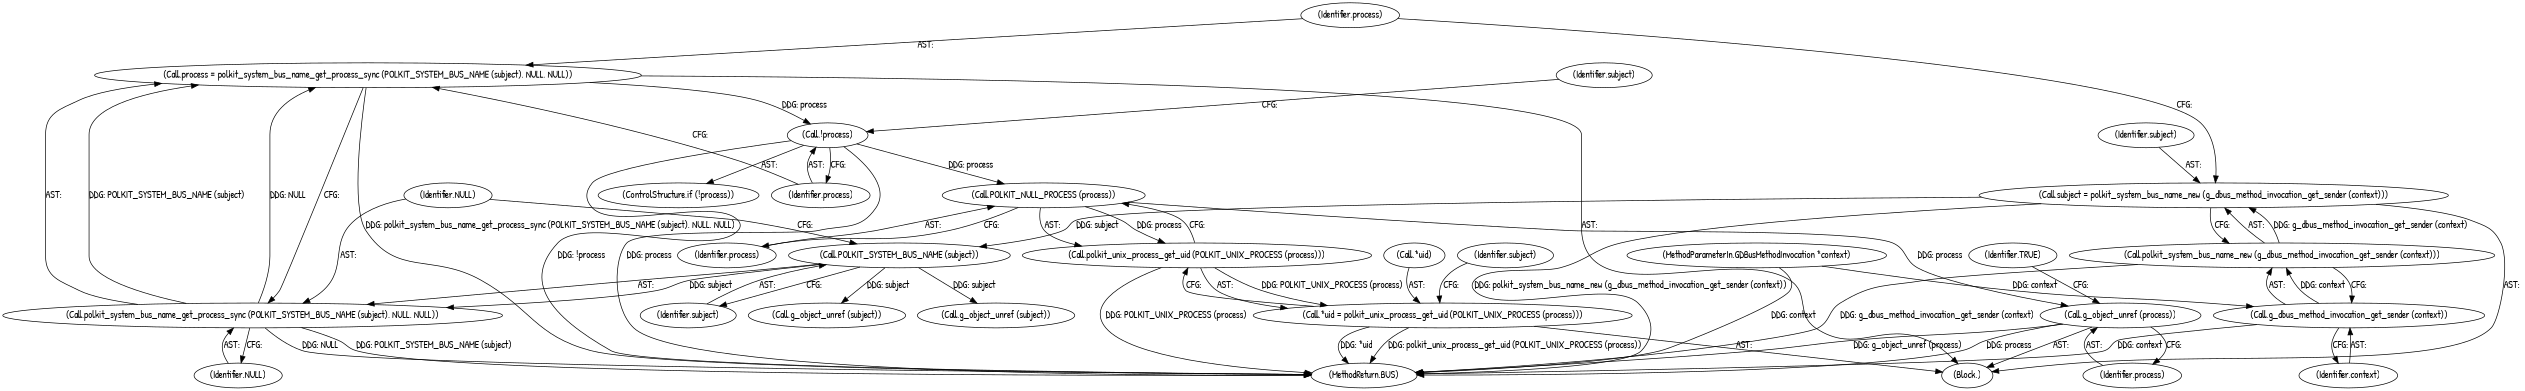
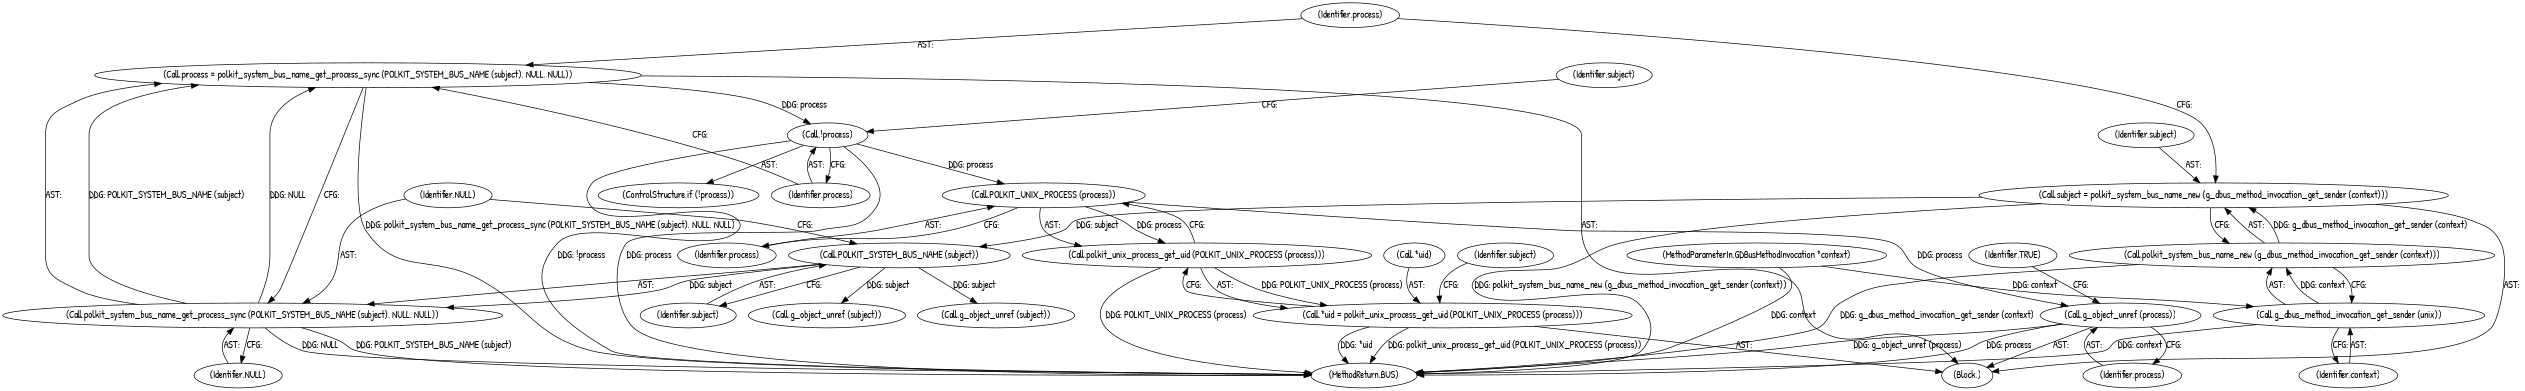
  digraph {
    fontname="Patrick Hand"
    node [fontname="Patrick Hand"]
    edge [fontname="Patrick Hand"]
    n1 [label="(Call,process = polkit_system_bus_name_get_process_sync (POLKIT_SYSTEM_BUS_NAME (subject), NULL, NULL))"]
    n2 [label="(Call,polkit_system_bus_name_get_process_sync (POLKIT_SYSTEM_BUS_NAME (subject), NULL, NULL))"]
    n3 [label="(Call,!process)"]
    n4 [label="(MethodReturn,BUS)"]
    n5 [label="(Block,)"]
    n6 [label="(Identifier,NULL)"]
-   n7 [label="(Call,POLKIT_NULL_PROCESS (process))"]
+   n7 [label="(Call,POLKIT_UNIX_PROCESS (process))"]
    n8 [label="(ControlStructure,if (!process))"]
    n9 [label="(Identifier,process)"]
    n10 [label="(Call,POLKIT_SYSTEM_BUS_NAME (subject))"]
    n11 [label="(Call,g_object_unref (subject))"]
    n12 [label="(Identifier,subject)"]
    n13 [label="(Call,g_object_unref (subject))"]
    n14 [label="(Call,subject = polkit_system_bus_name_new (g_dbus_method_invocation_get_sender (context)))"]
    n15 [label="(Call,polkit_system_bus_name_new (g_dbus_method_invocation_get_sender (context)))"]
-   n16 [label="(Call,g_dbus_method_invocation_get_sender (context))"]
+   n16 [label="(Call,g_dbus_method_invocation_get_sender (unix))"]
    n17 [label="(Identifier,context)"]
    n18 [label="(MethodParameterIn,GDBusMethodInvocation *context)"]
    n19 [label="(Call,polkit_unix_process_get_uid (POLKIT_UNIX_PROCESS (process)))"]
    n20 [label="(Call,g_object_unref (process))"]
    n21 [label="(Identifier,process)"]
    n22 [label="(Call,*uid = polkit_unix_process_get_uid (POLKIT_UNIX_PROCESS (process)))"]
    n23 [label="(Identifier,process)"]
    n24 [label="(Identifier,NULL)"]
    n25 [label="(Identifier,process)"]
    n26 [label="(Identifier,subject)"]
    n27 [label="(Call,*uid)"]
    n28 [label="(Identifier,subject)"]
    n29 [label="(Identifier,subject)"]
    n30 [label="(Identifier,TRUE)"]
    n1 -> n2 [label="CFG: "]
    n1 -> n3 [label="DDG: process"]
    n1 -> n4 [label="DDG: polkit_system_bus_name_get_process_sync (POLKIT_SYSTEM_BUS_NAME (subject), NULL, NULL)"]
    n1 -> n5 [label="AST: "]
    n2 -> n1 [label="AST: "]
    n2 -> n1 [label="DDG: POLKIT_SYSTEM_BUS_NAME (subject)"]
    n2 -> n1 [label="DDG: NULL"]
    n2 -> n4 [label="DDG: NULL"]
    n2 -> n4 [label="DDG: POLKIT_SYSTEM_BUS_NAME (subject)"]
    n2 -> n6 [label="CFG: "]
    n3 -> n4 [label="DDG: !process"]
    n3 -> n4 [label="DDG: process"]
    n3 -> n7 [label="DDG: process"]
    n3 -> n8 [label="AST: "]
    n3 -> n9 [label="CFG: "]
    n6 -> n2 [label="AST: "]
    n7 -> n19 [label="AST: "]
    n7 -> n19 [label="DDG: process"]
    n7 -> n20 [label="DDG: process"]
    n7 -> n21 [label="CFG: "]
    n9 -> n1 [label="CFG: "]
    n9 -> n3 [label="AST: "]
    n10 -> n2 [label="AST: "]
    n10 -> n2 [label="DDG: subject"]
    n10 -> n11 [label="DDG: subject"]
    n10 -> n12 [label="CFG: "]
    n10 -> n13 [label="DDG: subject"]
    n12 -> n10 [label="AST: "]
    n14 -> n4 [label="DDG: polkit_system_bus_name_new (g_dbus_method_invocation_get_sender (context))"]
    n14 -> n5 [label="AST: "]
    n14 -> n10 [label="DDG: subject"]
    n14 -> n15 [label="CFG: "]
    n15 -> n4 [label="DDG: g_dbus_method_invocation_get_sender (context)"]
    n15 -> n14 [label="AST: "]
    n15 -> n14 [label="DDG: g_dbus_method_invocation_get_sender (context)"]
    n15 -> n16 [label="CFG: "]
    n16 -> n4 [label="DDG: context"]
    n16 -> n15 [label="AST: "]
    n16 -> n15 [label="DDG: context"]
    n16 -> n17 [label="CFG: "]
    n17 -> n16 [label="AST: "]
    n18 -> n4 [label="DDG: context"]
    n18 -> n16 [label="DDG: context"]
    n19 -> n4 [label="DDG: POLKIT_UNIX_PROCESS (process)"]
    n19 -> n7 [label="CFG: "]
    n19 -> n22 [label="AST: "]
    n19 -> n22 [label="DDG: POLKIT_UNIX_PROCESS (process)"]
    n20 -> n4 [label="DDG: g_object_unref (process)"]
    n20 -> n4 [label="DDG: process"]
    n20 -> n5 [label="AST: "]
    n20 -> n23 [label="CFG: "]
    n21 -> n7 [label="AST: "]
    n22 -> n4 [label="DDG: *uid"]
    n22 -> n4 [label="DDG: polkit_unix_process_get_uid (POLKIT_UNIX_PROCESS (process))"]
    n22 -> n5 [label="AST: "]
    n22 -> n19 [label="CFG: "]
    n23 -> n20 [label="AST: "]
    n24 -> n2 [label="AST: "]
    n24 -> n10 [label="CFG: "]
    n25 -> n1 [label="AST: "]
    n25 -> n14 [label="CFG: "]
    n26 -> n14 [label="AST: "]
    n27 -> n22 [label="AST: "]
    n28 -> n22 [label="CFG: "]
    n29 -> n3 [label="CFG: "]
    n30 -> n20 [label="CFG: "]
  }
